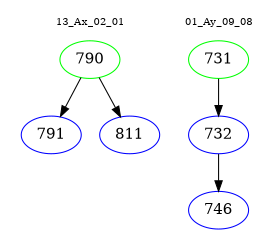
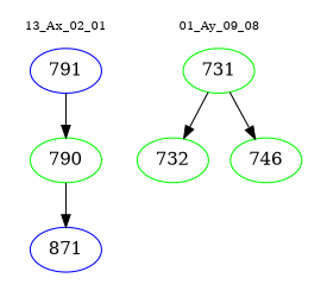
  digraph {
    node [color=blue]
    edge [color=black]
    n1 [color=green label=790]
    n2 [label=791]
-   n3 [label=811]
+   n3 [label=871]
    n4 [color=green label=731]
-   n5 [label=732]
-   n6 [label=746]
+   n5 [color=green label=732]
+   n6 [color=green label=746]
    subgraph cluster_1 {
      color=white
      fontsize=10
      label="13_Ax_02_01"
      n1
      n2
      n3
    }
    subgraph cluster_2 {
      color=white
      fontsize=10
      label="01_Ay_09_08"
      n4
      n5
      n6
    }
-   n1 -> n2
+   n2 -> n1
    n1 -> n3
    n4 -> n5
-   n5 -> n6
+   n4 -> n6
  }
